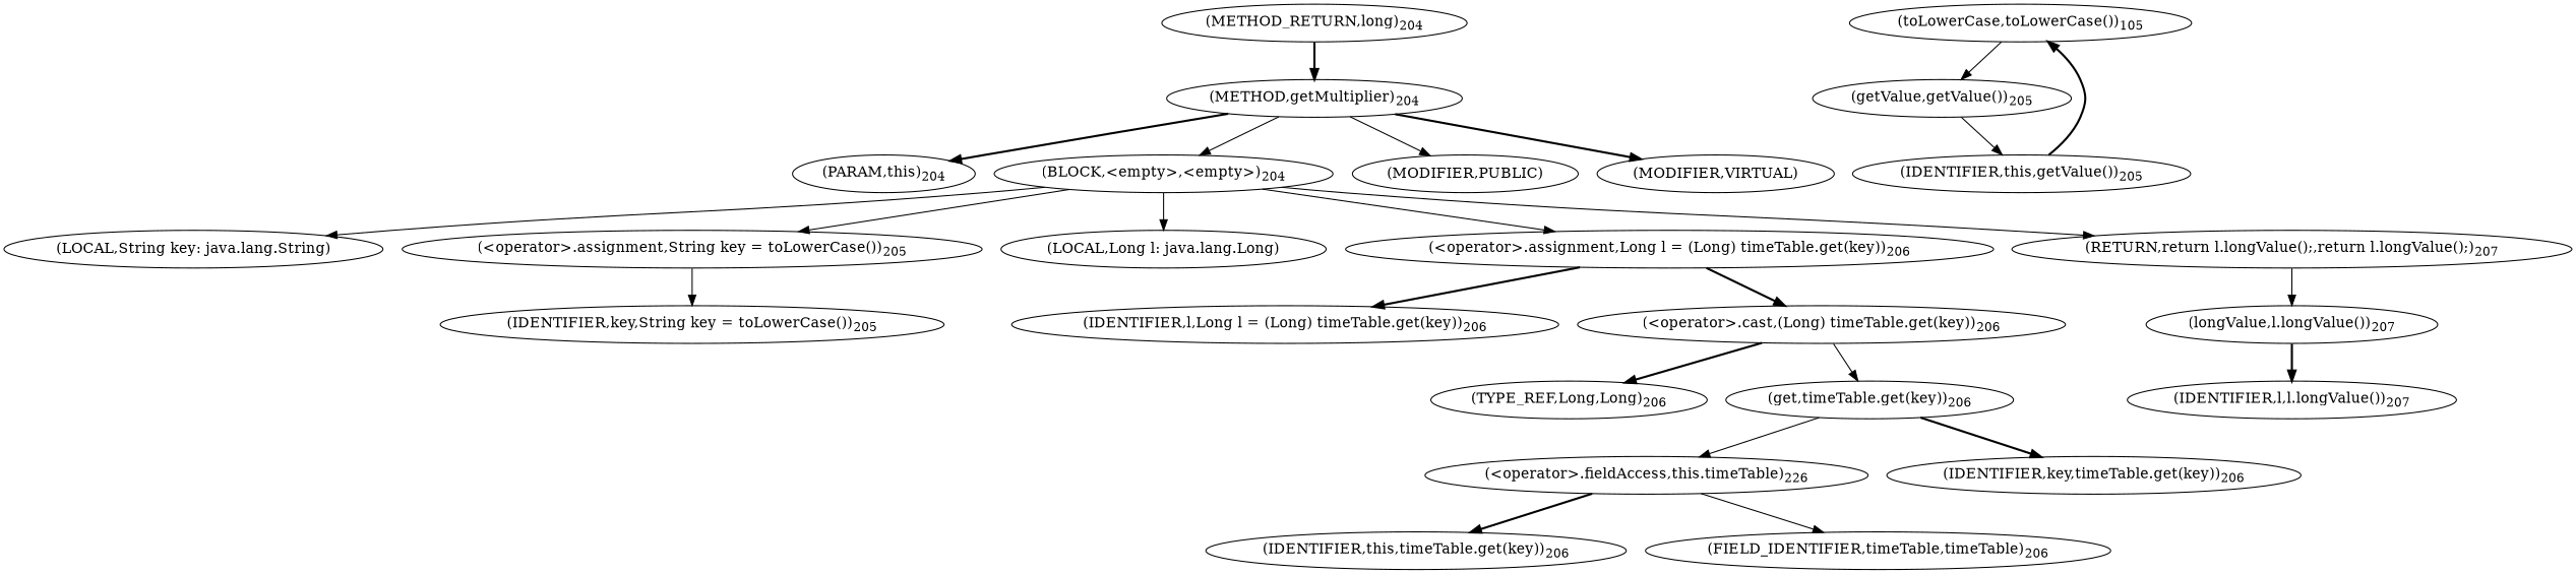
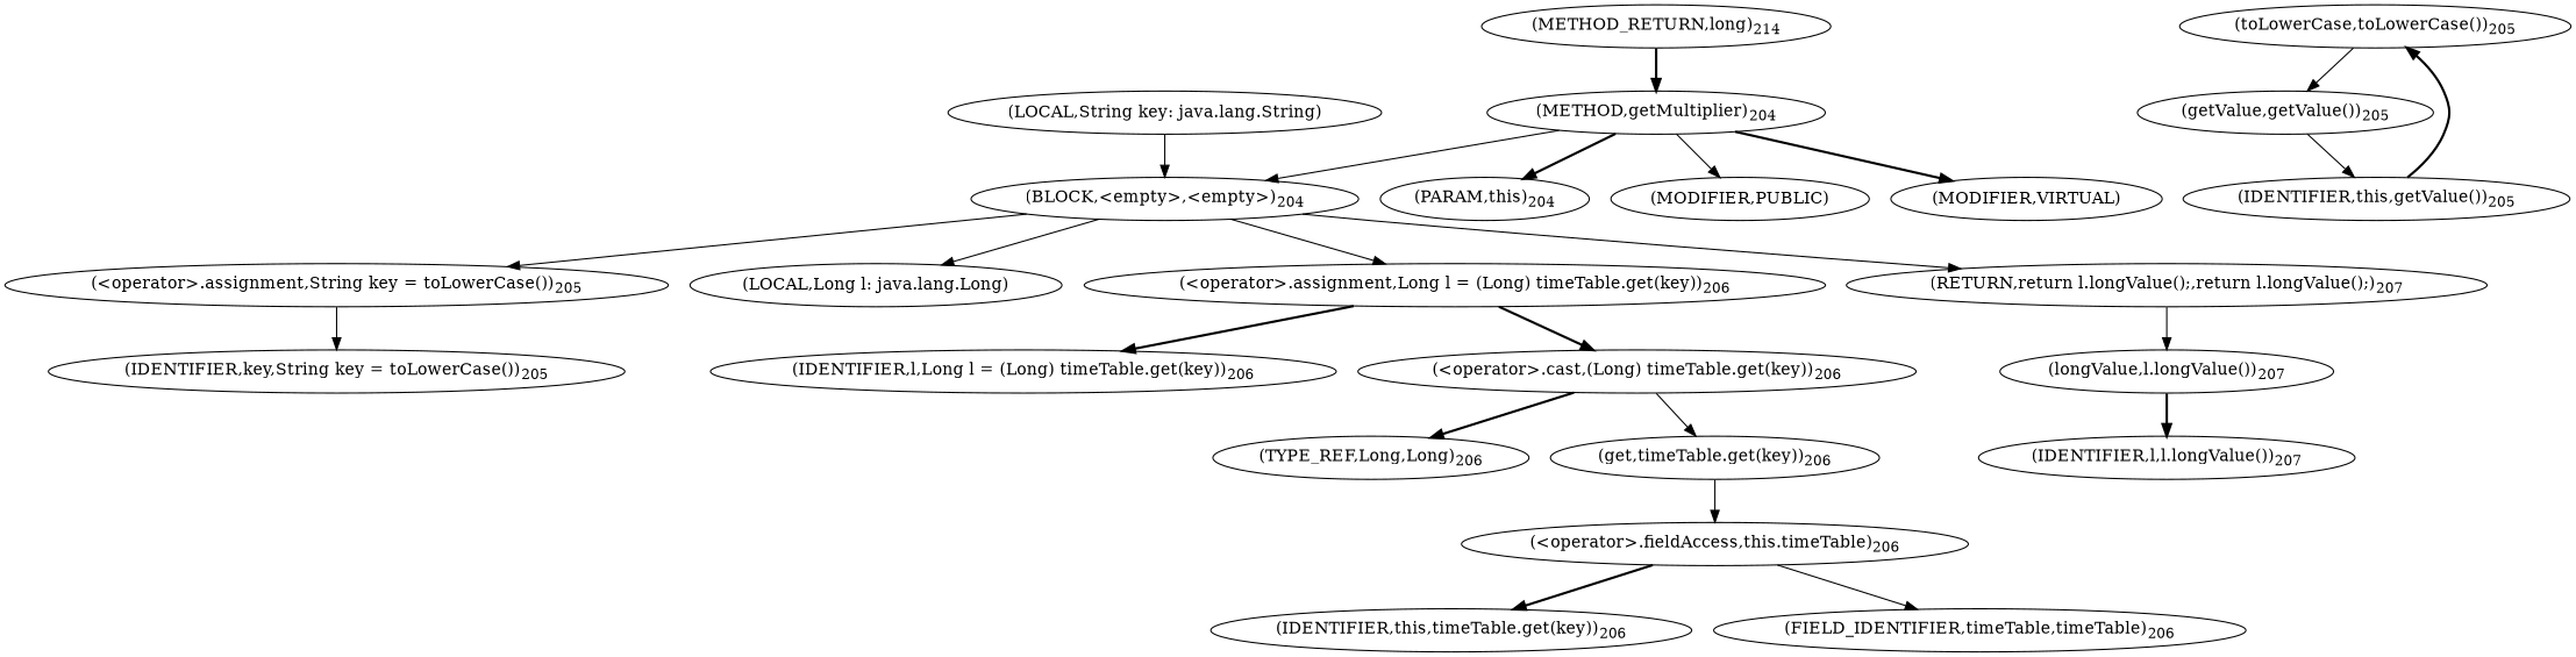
  digraph {
    edge [style=solid]
    n1 [label=<(METHOD,getMultiplier)<SUB>204</SUB>>]
    n2 [label=<(PARAM,this)<SUB>204</SUB>>]
    n3 [label=<(BLOCK,&lt;empty&gt;,&lt;empty&gt;)<SUB>204</SUB>>]
    n4 [label=<(MODIFIER,PUBLIC)>]
    n5 [label=<(MODIFIER,VIRTUAL)>]
    n6 [label=<(LOCAL,String key: java.lang.String)>]
    n7 [label=<(&lt;operator&gt;.assignment,String key = toLowerCase())<SUB>205</SUB>>]
    n8 [label=<(LOCAL,Long l: java.lang.Long)>]
    n9 [label=<(&lt;operator&gt;.assignment,Long l = (Long) timeTable.get(key))<SUB>206</SUB>>]
    n10 [label=<(RETURN,return l.longValue();,return l.longValue();)<SUB>207</SUB>>]
-   n11 [label=<(METHOD_RETURN,long)<SUB>204</SUB>>]
+   n11 [label=<(METHOD_RETURN,long)<SUB>214</SUB>>]
    n12 [label=<(IDENTIFIER,key,String key = toLowerCase())<SUB>205</SUB>>]
    n13 [label=<(IDENTIFIER,l,Long l = (Long) timeTable.get(key))<SUB>206</SUB>>]
    n14 [label=<(&lt;operator&gt;.cast,(Long) timeTable.get(key))<SUB>206</SUB>>]
    n15 [label=<(longValue,l.longValue())<SUB>207</SUB>>]
-   n16 [label=<(toLowerCase,toLowerCase())<SUB>105</SUB>>]
+   n16 [label=<(toLowerCase,toLowerCase())<SUB>205</SUB>>]
    n17 [label=<(getValue,getValue())<SUB>205</SUB>>]
    n18 [label=<(IDENTIFIER,this,getValue())<SUB>205</SUB>>]
    n19 [label=<(TYPE_REF,Long,Long)<SUB>206</SUB>>]
    n20 [label=<(get,timeTable.get(key))<SUB>206</SUB>>]
-   n21 [label=<(&lt;operator&gt;.fieldAccess,this.timeTable)<SUB>226</SUB>>]
-   n22 [label=<(IDENTIFIER,key,timeTable.get(key))<SUB>206</SUB>>]
+   n21 [label=<(&lt;operator&gt;.fieldAccess,this.timeTable)<SUB>206</SUB>>]
    n23 [label=<(IDENTIFIER,this,timeTable.get(key))<SUB>206</SUB>>]
    n24 [label=<(FIELD_IDENTIFIER,timeTable,timeTable)<SUB>206</SUB>>]
    n25 [label=<(IDENTIFIER,l,l.longValue())<SUB>207</SUB>>]
    n1 -> n2 [style=bold]
    n1 -> n3
    n1 -> n4
    n1 -> n5 [style=bold]
-   n3 -> n6
+   n6 -> n3
    n3 -> n7
    n3 -> n8
    n3 -> n9
    n3 -> n10
    n7 -> n12
    n9 -> n13 [style=bold]
    n9 -> n14 [style=bold]
    n10 -> n15
    n11 -> n1 [style=bold]
    n14 -> n19 [style=bold]
    n14 -> n20
    n15 -> n25 [style=bold]
    n16 -> n17
    n17 -> n18
    n18 -> n16 [style=bold]
    n20 -> n21
-   n20 -> n22 [style=bold]
    n21 -> n23 [style=bold]
    n21 -> n24
  }
